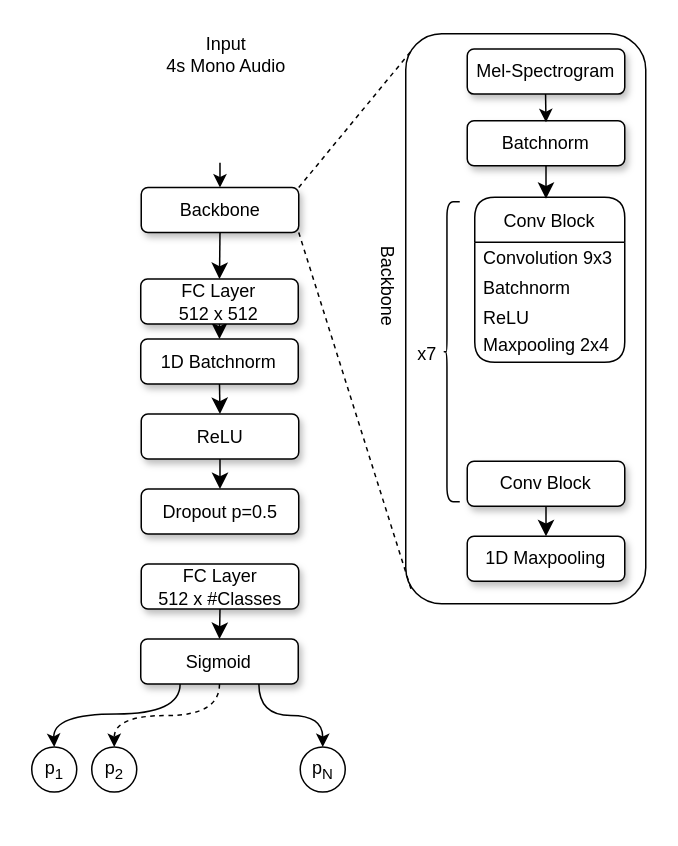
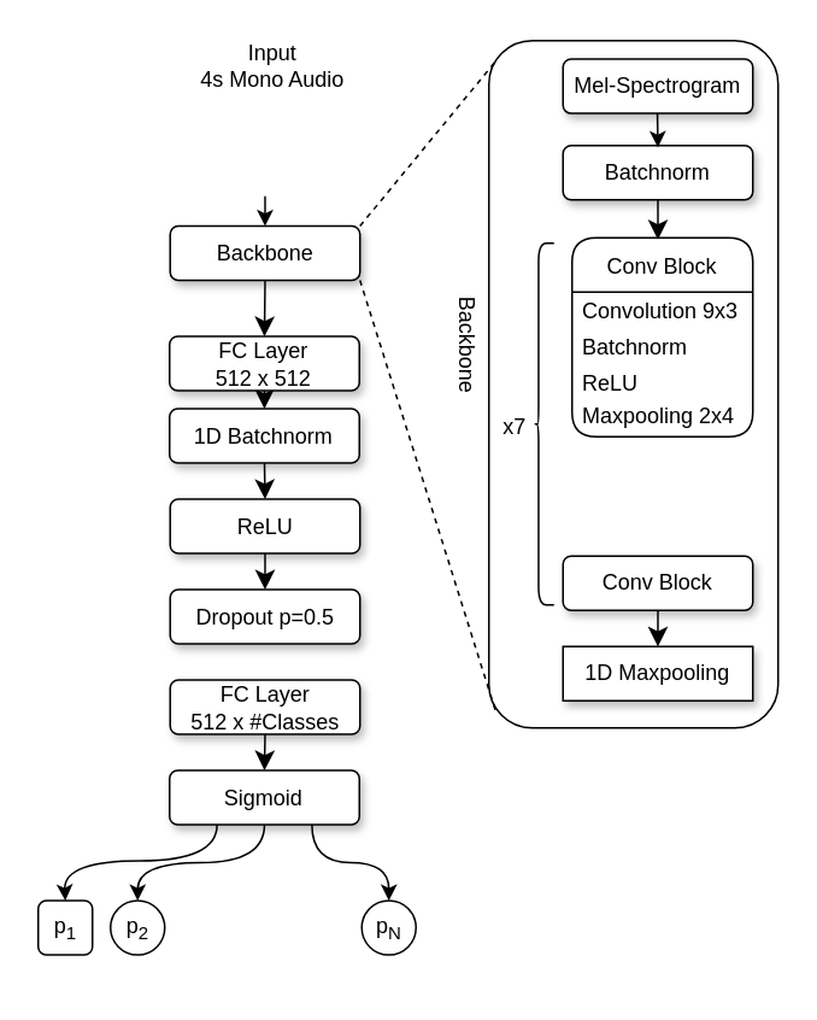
  <mxCell id="0" />
  <mxCell id="1" parent="0" />
  <mxCell id="2" value="" style="rounded=1;whiteSpace=wrap;html=1;shadow=0;fillColor=none;glass=0;sketch=0;" parent="1" vertex="1"><mxGeometry x="270" y="22" width="160" height="380" as="geometry" /></mxCell>
  <mxCell id="3" value="Conv Block" style="swimlane;fontStyle=0;childLayout=stackLayout;horizontal=1;startSize=30;horizontalStack=0;resizeParent=1;resizeParentMax=0;resizeLast=0;collapsible=1;marginBottom=0;rounded=1;" vertex="1" parent="1"><mxGeometry x="316" y="131" width="100" height="110" as="geometry" /></mxCell>
  <mxCell id="4" value="Convolution 9x3" style="text;strokeColor=none;fillColor=none;align=left;verticalAlign=middle;spacingLeft=4;spacingRight=4;overflow=hidden;points=[[0,0.5],[1,0.5]];portConstraint=eastwest;rotatable=0;rounded=1;" vertex="1" parent="3"><mxGeometry y="30" width="100" height="20" as="geometry" /></mxCell>
  <mxCell id="5" value="Batchnorm" style="text;strokeColor=none;fillColor=none;align=left;verticalAlign=middle;spacingLeft=4;spacingRight=4;overflow=hidden;points=[[0,0.5],[1,0.5]];portConstraint=eastwest;rotatable=0;rounded=1;" vertex="1" parent="3"><mxGeometry y="50" width="100" height="20" as="geometry" /></mxCell>
  <mxCell id="6" value="ReLU" style="text;strokeColor=none;fillColor=none;align=left;verticalAlign=middle;spacingLeft=4;spacingRight=4;overflow=hidden;points=[[0,0.5],[1,0.5]];portConstraint=eastwest;rotatable=0;rounded=1;" vertex="1" parent="3"><mxGeometry y="70" width="100" height="20" as="geometry" /></mxCell>
  <mxCell id="7" value="Maxpooling 2x4&#10;" style="text;strokeColor=none;fillColor=none;align=left;verticalAlign=middle;spacingLeft=4;spacingRight=4;overflow=hidden;points=[[0,0.5],[1,0.5]];portConstraint=eastwest;rotatable=0;rounded=1;" vertex="1" parent="3"><mxGeometry y="90" width="100" height="20" as="geometry" /></mxCell>
  <mxCell id="8" value="" style="swimlane;startSize=0;horizontal=1;childLayout=flowLayout;flowOrientation=north;resizable=0;interRankCellSpacing=50;containerType=tree;shadow=0;rounded=0;swimlaneLine=0;perimeterSpacing=0;opacity=0;" parent="1" vertex="1"><mxGeometry x="213" y="74" width="200" height="100" as="geometry" /></mxCell>
  <mxCell id="9" style="edgeStyle=orthogonalEdgeStyle;rounded=1;sketch=0;jumpStyle=gap;jumpSize=6;orthogonalLoop=1;jettySize=auto;html=1;exitX=0.5;exitY=1;exitDx=0;exitDy=0;entryX=0.5;entryY=0;entryDx=0;entryDy=0;shadow=0;startArrow=none;startFill=0;endArrow=classic;endFill=1;startSize=10;endSize=8;sourcePerimeterSpacing=0;targetPerimeterSpacing=1;strokeWidth=1;" parent="1" source="10" edge="1"><mxGeometry relative="1" as="geometry"><mxPoint x="363.5" y="132" as="targetPoint" /></mxGeometry></mxCell>
  <mxCell id="10" value="Batchnorm" style="whiteSpace=wrap;html=1;shadow=1;rounded=1;glass=0;" parent="1" vertex="1"><mxGeometry x="311" y="80" width="105" height="30" as="geometry" /></mxCell>
  <mxCell id="11" style="edgeStyle=orthogonalEdgeStyle;curved=0;rounded=1;sketch=0;orthogonalLoop=1;jettySize=auto;html=1;exitX=0.5;exitY=1;exitDx=0;exitDy=0;entryX=0.5;entryY=0;entryDx=0;entryDy=0;" parent="1" edge="1"><mxGeometry relative="1" as="geometry"><mxPoint x="363.5" y="81" as="targetPoint" /><mxPoint x="363.17" y="59.466" as="sourcePoint" /></mxGeometry></mxCell>
  <mxCell id="12" value="" style="shape=image;html=1;verticalAlign=top;verticalLabelPosition=bottom;labelBackgroundColor=#ffffff;imageAspect=0;aspect=fixed;image=https://cdn0.iconfinder.com/data/icons/phosphor-thin-vol-2/256/dots-three-thin-128.png;rounded=0;shadow=0;sketch=0;direction=south;" parent="1" vertex="1"><mxGeometry x="333.5" y="241" width="60" height="60" as="geometry" /></mxCell>
  <mxCell id="13" style="edgeStyle=none;rounded=1;sketch=0;jumpStyle=gap;jumpSize=6;orthogonalLoop=1;jettySize=auto;html=1;exitX=0.5;exitY=1;exitDx=0;exitDy=0;entryX=0.5;entryY=0;entryDx=0;entryDy=0;shadow=0;startArrow=none;startFill=0;endArrow=classic;endFill=1;startSize=10;endSize=8;sourcePerimeterSpacing=0;targetPerimeterSpacing=1;strokeWidth=1;" parent="1" source="14" target="17" edge="1"><mxGeometry relative="1" as="geometry" /></mxCell>
  <mxCell id="14" value="Conv Block" style="whiteSpace=wrap;html=1;shadow=1;rounded=1;glass=0;" parent="1" vertex="1"><mxGeometry x="311" y="307" width="105" height="30" as="geometry" /></mxCell>
  <mxCell id="15" value="" style="shape=curlyBracket;whiteSpace=wrap;html=1;rounded=1;flipH=1;shadow=0;sketch=0;direction=west;size=0.2;" parent="1" vertex="1"><mxGeometry x="295.34" y="134" width="10.66" height="200" as="geometry" /></mxCell>
  <mxCell id="16" value="x7" style="text;html=1;align=center;verticalAlign=middle;resizable=0;points=[];autosize=1;strokeColor=none;fillColor=none;" parent="1" vertex="1"><mxGeometry x="269.34" y="226" width="30" height="20" as="geometry" /></mxCell>
- <mxCell id="17" value="1D Maxpooling" style="whiteSpace=wrap;html=1;shadow=1;rounded=1;glass=0;" parent="1" vertex="1"><mxGeometry x="311" y="357" width="105" height="30" as="geometry" /></mxCell>
+ <mxCell id="17" value="1D Maxpooling" style="whiteSpace=wrap;html=1;shadow=1;glass=0;rounded=0;" parent="1" vertex="1"><mxGeometry x="311" y="357" width="105" height="30" as="geometry" /></mxCell>
  <mxCell id="18" value="Backbone" style="text;html=1;align=center;verticalAlign=middle;resizable=0;points=[];autosize=1;strokeColor=none;fillColor=none;rotation=90;" parent="1" vertex="1"><mxGeometry x="218" y="175" width="80" height="30" as="geometry" /></mxCell>
  <mxCell id="19" style="edgeStyle=orthogonalEdgeStyle;rounded=1;sketch=0;jumpStyle=gap;jumpSize=6;orthogonalLoop=1;jettySize=auto;html=1;exitX=0.5;exitY=1;exitDx=0;exitDy=0;entryX=0.5;entryY=0;entryDx=0;entryDy=0;shadow=0;startArrow=none;startFill=0;endArrow=classic;endFill=1;startSize=10;endSize=8;sourcePerimeterSpacing=0;targetPerimeterSpacing=1;strokeWidth=1;" edge="1" parent="1" source="20" target="24"><mxGeometry relative="1" as="geometry" /></mxCell>
  <mxCell id="20" value="Backbone" style="whiteSpace=wrap;html=1;shadow=1;rounded=1;glass=0;" vertex="1" parent="1"><mxGeometry x="93.66" y="124.5" width="105" height="30" as="geometry" /></mxCell>
  <mxCell id="21" style="edgeStyle=orthogonalEdgeStyle;curved=1;rounded=0;orthogonalLoop=1;jettySize=auto;html=1;exitX=0.5;exitY=1;exitDx=0;exitDy=0;entryX=0.5;entryY=0;entryDx=0;entryDy=0;" edge="1" parent="1" source="22" target="20"><mxGeometry relative="1" as="geometry" /></mxCell>
  <mxCell id="22" value="" style="shape=image;imageAspect=0;aspect=fixed;verticalLabelPosition=bottom;verticalAlign=top;rounded=0;shadow=0;sketch=0;image=https://i.etsystatic.com/27498402/r/il/1d3855/2878076064/il_fullxfull.2878076064_pfyw.jpg;clipPath=inset(26% 7.09% 27.67% 7.09%);" vertex="1" parent="1"><mxGeometry x="93.66" y="50.5" width="105" height="57.46" as="geometry" /></mxCell>
  <mxCell id="23" style="edgeStyle=none;rounded=1;sketch=0;jumpStyle=gap;jumpSize=6;orthogonalLoop=1;jettySize=auto;html=1;exitX=0.5;exitY=1;exitDx=0;exitDy=0;entryX=0.5;entryY=0;entryDx=0;entryDy=0;shadow=0;startArrow=none;startFill=0;endArrow=classic;endFill=1;startSize=10;endSize=8;sourcePerimeterSpacing=0;targetPerimeterSpacing=1;strokeWidth=1;" edge="1" parent="1" source="24" target="27"><mxGeometry relative="1" as="geometry" /></mxCell>
  <mxCell id="24" value="&lt;div&gt;FC Layer &lt;br&gt;&lt;/div&gt;&lt;div&gt;512 x 512&lt;br&gt;&lt;/div&gt;" style="whiteSpace=wrap;html=1;shadow=1;rounded=1;glass=0;" vertex="1" parent="1"><mxGeometry x="93.33" y="185.5" width="105" height="30" as="geometry" /></mxCell>
  <mxCell id="25" value="&lt;div&gt;Input&lt;br&gt;&lt;/div&gt;&lt;div&gt;4s Mono Audio&lt;/div&gt;" style="text;html=1;align=center;verticalAlign=middle;resizable=0;points=[];autosize=1;strokeColor=none;fillColor=none;shadow=0;" vertex="1" parent="1"><mxGeometry x="99.66" y="20.5" width="100" height="30" as="geometry" /></mxCell>
  <mxCell id="26" style="edgeStyle=none;rounded=1;sketch=0;jumpStyle=gap;jumpSize=6;orthogonalLoop=1;jettySize=auto;html=1;exitX=0.5;exitY=1;exitDx=0;exitDy=0;entryX=0.5;entryY=0;entryDx=0;entryDy=0;shadow=0;startArrow=none;startFill=0;endArrow=classic;endFill=1;startSize=10;endSize=8;sourcePerimeterSpacing=0;targetPerimeterSpacing=1;strokeWidth=1;" edge="1" parent="1" source="27" target="29"><mxGeometry relative="1" as="geometry" /></mxCell>
  <mxCell id="27" value="1D Batchnorm" style="whiteSpace=wrap;html=1;shadow=1;rounded=1;glass=0;" vertex="1" parent="1"><mxGeometry x="93.33" y="225.5" width="105" height="30" as="geometry" /></mxCell>
  <mxCell id="28" style="edgeStyle=none;rounded=1;sketch=0;jumpStyle=gap;jumpSize=6;orthogonalLoop=1;jettySize=auto;html=1;exitX=0.5;exitY=1;exitDx=0;exitDy=0;entryX=0.5;entryY=0;entryDx=0;entryDy=0;shadow=0;startArrow=none;startFill=0;endArrow=classic;endFill=1;startSize=10;endSize=8;sourcePerimeterSpacing=0;targetPerimeterSpacing=1;strokeWidth=1;" edge="1" parent="1" source="29" target="30"><mxGeometry relative="1" as="geometry" /></mxCell>
  <mxCell id="29" value="ReLU" style="whiteSpace=wrap;html=1;shadow=1;rounded=1;glass=0;" vertex="1" parent="1"><mxGeometry x="93.66" y="275.5" width="105" height="30" as="geometry" /></mxCell>
  <mxCell id="30" value="Dropout p=0.5" style="whiteSpace=wrap;html=1;shadow=1;rounded=1;glass=0;" vertex="1" parent="1"><mxGeometry x="93.66" y="325.5" width="105" height="30" as="geometry" /></mxCell>
  <mxCell id="31" style="edgeStyle=none;rounded=1;sketch=0;jumpStyle=gap;jumpSize=6;orthogonalLoop=1;jettySize=auto;html=1;exitX=0.5;exitY=1;exitDx=0;exitDy=0;entryX=0.5;entryY=0;entryDx=0;entryDy=0;shadow=0;startArrow=none;startFill=0;endArrow=classic;endFill=1;startSize=10;endSize=8;sourcePerimeterSpacing=0;targetPerimeterSpacing=1;strokeWidth=1;" edge="1" parent="1" source="32" target="36"><mxGeometry relative="1" as="geometry" /></mxCell>
  <mxCell id="32" value="&lt;div&gt;FC Layer&lt;/div&gt;&lt;div&gt;512 x #Classes&lt;br&gt;&lt;/div&gt;" style="whiteSpace=wrap;html=1;shadow=1;rounded=1;glass=0;" vertex="1" parent="1"><mxGeometry x="93.66" y="375.5" width="105" height="30" as="geometry" /></mxCell>
  <mxCell id="33" style="edgeStyle=orthogonalEdgeStyle;curved=1;rounded=0;orthogonalLoop=1;jettySize=auto;html=1;exitX=0.25;exitY=1;exitDx=0;exitDy=0;entryX=0.5;entryY=0;entryDx=0;entryDy=0;" edge="1" parent="1" source="36" target="37"><mxGeometry relative="1" as="geometry"><Array as="points"><mxPoint x="119.66" y="475.5" /><mxPoint x="34.66" y="475.5" /></Array></mxGeometry></mxCell>
- <mxCell id="34" style="edgeStyle=orthogonalEdgeStyle;curved=1;rounded=0;orthogonalLoop=1;jettySize=auto;html=1;exitX=0.5;exitY=1;exitDx=0;exitDy=0;dashed=1;" edge="1" parent="1" source="36" target="38"><mxGeometry relative="1" as="geometry" /></mxCell>
+ <mxCell id="34" style="edgeStyle=orthogonalEdgeStyle;curved=1;rounded=0;orthogonalLoop=1;jettySize=auto;html=1;exitX=0.5;exitY=1;exitDx=0;exitDy=0;" edge="1" parent="1" source="36" target="38"><mxGeometry relative="1" as="geometry" /></mxCell>
  <mxCell id="35" style="edgeStyle=orthogonalEdgeStyle;curved=1;rounded=0;orthogonalLoop=1;jettySize=auto;html=1;exitX=0.75;exitY=1;exitDx=0;exitDy=0;entryX=0.5;entryY=0;entryDx=0;entryDy=0;" edge="1" parent="1" source="36" target="40"><mxGeometry relative="1" as="geometry" /></mxCell>
  <mxCell id="36" value="Sigmoid" style="whiteSpace=wrap;html=1;shadow=1;rounded=1;glass=0;" vertex="1" parent="1"><mxGeometry x="93.33" y="425.5" width="105" height="30" as="geometry" /></mxCell>
- <mxCell id="37" value="p&lt;sub&gt;1&lt;/sub&gt;" style="ellipse;whiteSpace=wrap;html=1;aspect=fixed;" vertex="1" parent="1"><mxGeometry x="20.66" y="497.5" width="30" height="30" as="geometry" /></mxCell>
+ <mxCell id="37" value="p&lt;sub&gt;1&lt;/sub&gt;" style="whiteSpace=wrap;html=1;aspect=fixed;rounded=1;" vertex="1" parent="1"><mxGeometry x="20.66" y="497.5" width="30" height="30" as="geometry" /></mxCell>
  <mxCell id="38" value="p&lt;sub&gt;2&lt;/sub&gt;" style="ellipse;whiteSpace=wrap;html=1;aspect=fixed;" vertex="1" parent="1"><mxGeometry x="60.66" y="497.5" width="30" height="30" as="geometry" /></mxCell>
  <mxCell id="39" value="" style="shape=image;html=1;verticalAlign=top;verticalLabelPosition=bottom;labelBackgroundColor=#ffffff;imageAspect=0;aspect=fixed;image=https://cdn0.iconfinder.com/data/icons/phosphor-light-vol-2/256/dots-three-light-128.png" vertex="1" parent="1"><mxGeometry x="113.66" y="483.5" width="58" height="58" as="geometry" /></mxCell>
  <mxCell id="40" value="p&lt;sub&gt;N&lt;/sub&gt;" style="ellipse;whiteSpace=wrap;html=1;aspect=fixed;" vertex="1" parent="1"><mxGeometry x="199.66" y="497.5" width="30" height="30" as="geometry" /></mxCell>
  <mxCell id="41" value="" style="endArrow=none;dashed=1;html=1;rounded=0;exitX=1;exitY=0;exitDx=0;exitDy=0;entryX=0.031;entryY=0.026;entryDx=0;entryDy=0;entryPerimeter=0;" edge="1" parent="1" source="20" target="2"><mxGeometry width="50" height="50" relative="1" as="geometry"><mxPoint x="253" y="14" as="sourcePoint" /><mxPoint x="413" y="-46" as="targetPoint" /></mxGeometry></mxCell>
  <mxCell id="42" value="" style="endArrow=none;dashed=1;html=1;rounded=0;entryX=0.022;entryY=0.974;entryDx=0;entryDy=0;entryPerimeter=0;exitX=1;exitY=1;exitDx=0;exitDy=0;" edge="1" parent="1" source="20" target="2"><mxGeometry width="50" height="50" relative="1" as="geometry"><mxPoint x="213" y="116" as="sourcePoint" /><mxPoint x="344.92" y="75.955" as="targetPoint" /></mxGeometry></mxCell>
  <mxCell id="43" value="Mel-Spectrogram" style="whiteSpace=wrap;html=1;shadow=1;rounded=1;glass=0;" vertex="1" parent="1"><mxGeometry x="311" y="32.23" width="105" height="30" as="geometry" /></mxCell>
